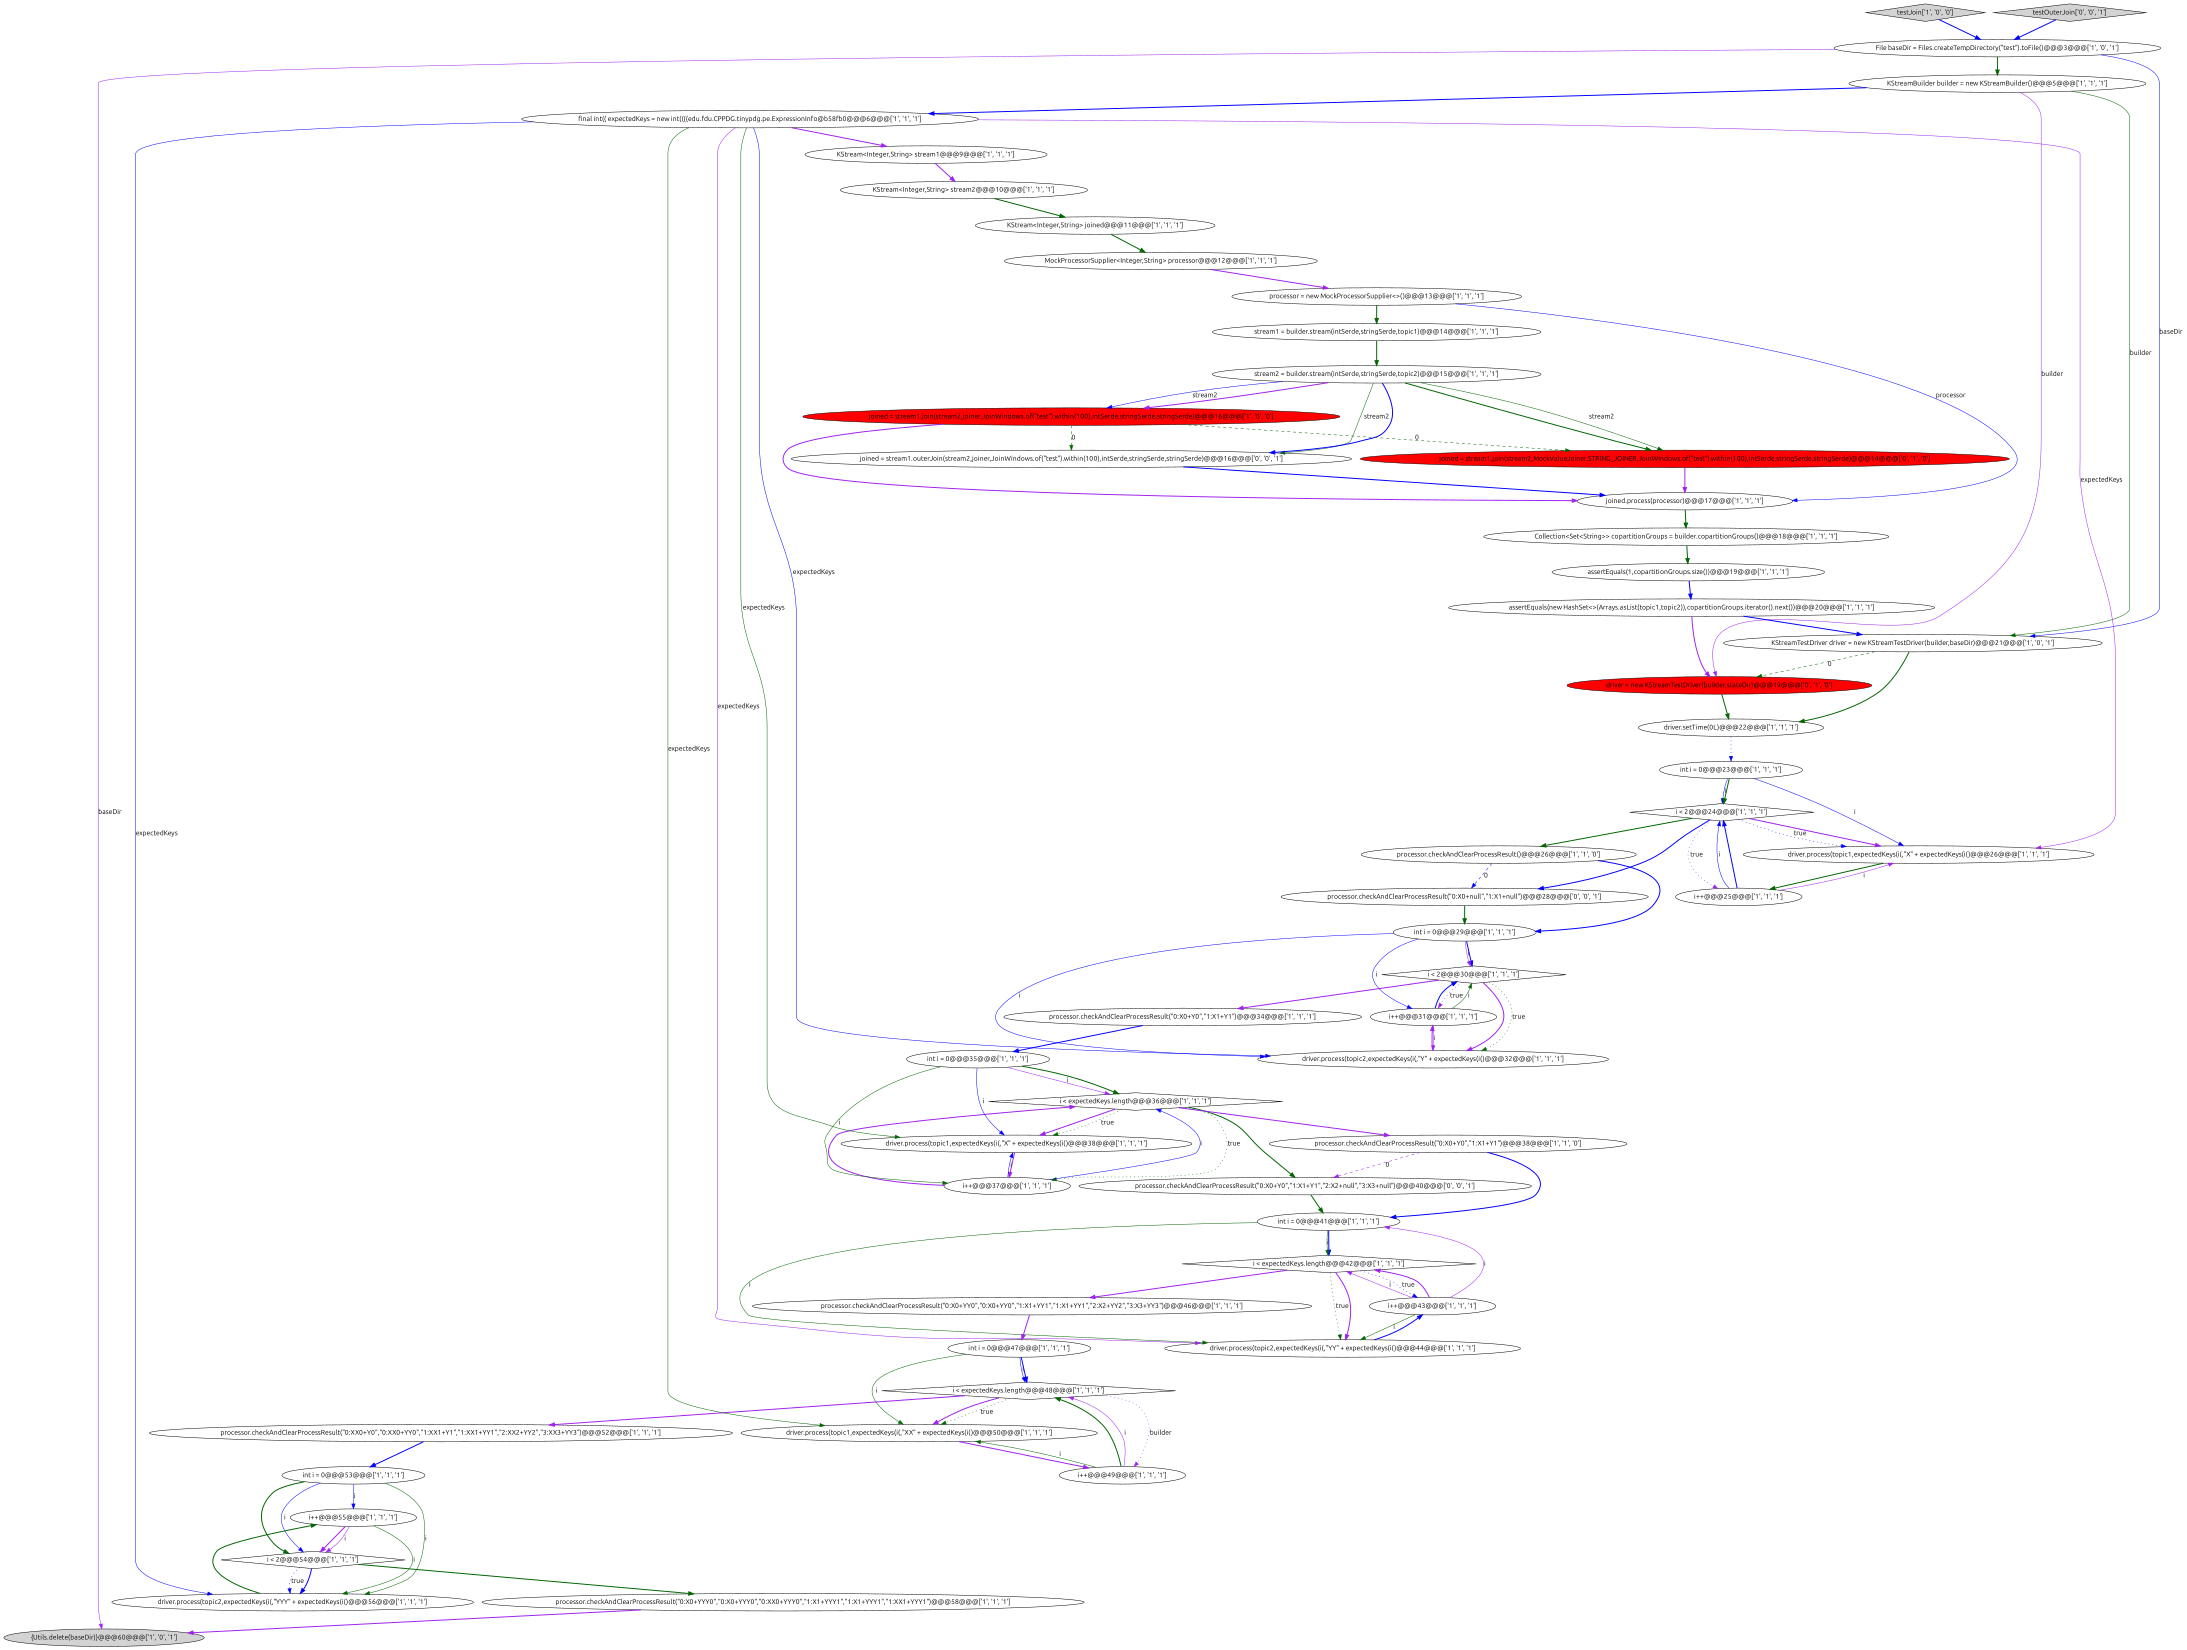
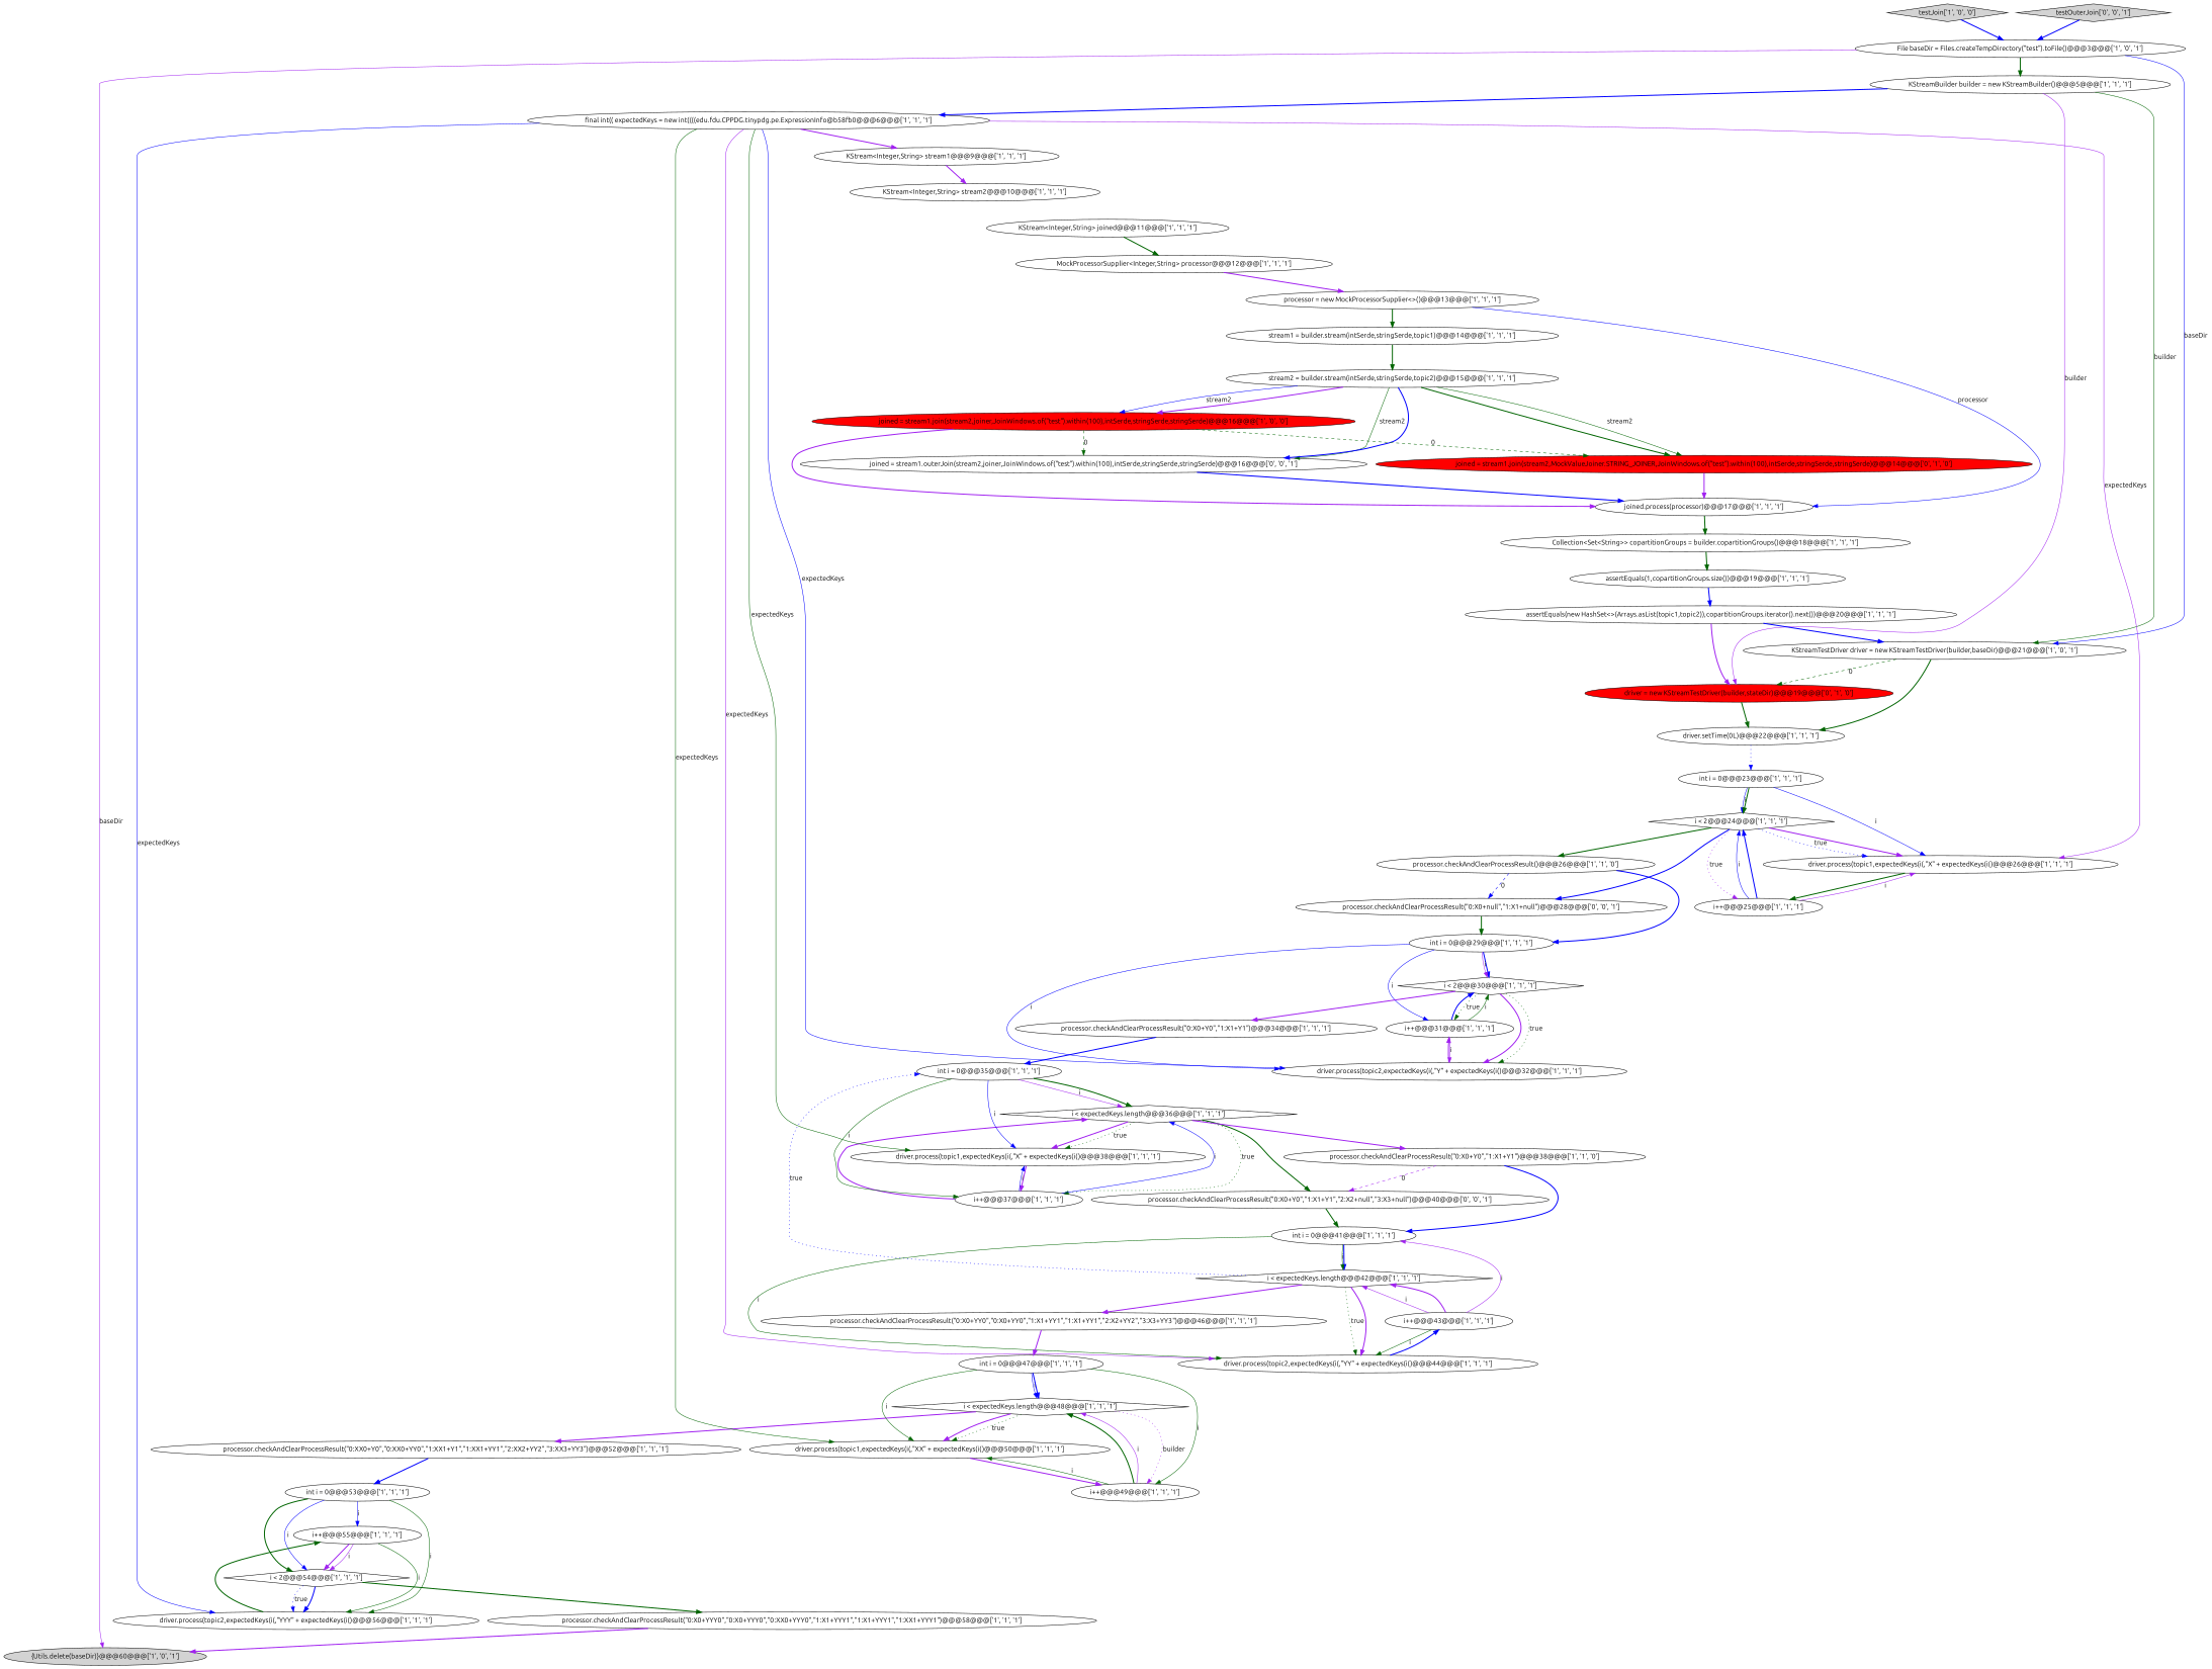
  digraph {
    fontname=Ubuntu
    node [fillcolor=white fontname=Ubuntu shape=ellipse style=filled]
    edge [color=darkgreen fontname=Ubuntu style=bold]
    n1 [fillcolor=lightgray label="testJoin['1', '0', '0']" shape=diamond]
    n2 [label="File baseDir = Files.createTempDirectory(\"test\").toFile()@@@3@@@['1', '0', '1']"]
    n3 [fillcolor=lightgray label="{Utils.delete(baseDir)}@@@60@@@['1', '0', '1']"]
    n4 [label="KStreamTestDriver driver = new KStreamTestDriver(builder,baseDir)@@@21@@@['1', '0', '1']"]
    n5 [label="KStreamBuilder builder = new KStreamBuilder()@@@5@@@['1', '1', '1']"]
    n6 [label="int i = 0@@@53@@@['1', '1', '1']"]
    n7 [label="i++@@@55@@@['1', '1', '1']"]
    n8 [label="driver.process(topic2,expectedKeys(i(,\"YYY\" + expectedKeys(i()@@@56@@@['1', '1', '1']"]
    n9 [label="i < 2@@@54@@@['1', '1', '1']" shape=diamond]
    n10 [label="processor.checkAndClearProcessResult(\"0:X0+YYY0\",\"0:X0+YYY0\",\"0:XX0+YYY0\",\"1:X1+YYY1\",\"1:X1+YYY1\",\"1:XX1+YYY1\")@@@58@@@['1', '1', '1']"]
    n11 [label="int i = 0@@@23@@@['1', '1', '1']"]
    n12 [label="i < 2@@@24@@@['1', '1', '1']" shape=diamond]
    n13 [label="driver.process(topic1,expectedKeys(i(,\"X\" + expectedKeys(i()@@@26@@@['1', '1', '1']"]
    n14 [label="i++@@@25@@@['1', '1', '1']"]
    n15 [label="processor.checkAndClearProcessResult()@@@26@@@['1', '1', '0']"]
    n16 [label="processor.checkAndClearProcessResult(\"0:X0+null\",\"1:X1+null\")@@@28@@@['0', '0', '1']"]
    n17 [label="int i = 0@@@29@@@['1', '1', '1']"]
    n18 [label="i < 2@@@30@@@['1', '1', '1']" shape=diamond]
    n19 [label="i++@@@31@@@['1', '1', '1']"]
    n20 [label="driver.process(topic2,expectedKeys(i(,\"Y\" + expectedKeys(i()@@@32@@@['1', '1', '1']"]
    n21 [label="i < expectedKeys.length@@@48@@@['1', '1', '1']" shape=diamond]
    n22 [label="driver.process(topic1,expectedKeys(i(,\"XX\" + expectedKeys(i()@@@50@@@['1', '1', '1']"]
    n23 [label="i++@@@49@@@['1', '1', '1']"]
    n24 [label="processor.checkAndClearProcessResult(\"0:XX0+Y0\",\"0:XX0+YY0\",\"1:XX1+Y1\",\"1:XX1+YY1\",\"2:XX2+YY2\",\"3:XX3+YY3\")@@@52@@@['1', '1', '1']"]
    n25 [label="KStream<Integer,String> stream1@@@9@@@['1', '1', '1']"]
    n26 [label="KStream<Integer,String> stream2@@@10@@@['1', '1', '1']"]
    n27 [label="KStream<Integer,String> joined@@@11@@@['1', '1', '1']"]
    n28 [label="i++@@@43@@@['1', '1', '1']"]
    n29 [label="i < expectedKeys.length@@@42@@@['1', '1', '1']" shape=diamond]
    n30 [label="driver.process(topic2,expectedKeys(i(,\"YY\" + expectedKeys(i()@@@44@@@['1', '1', '1']"]
    n31 [label="int i = 0@@@41@@@['1', '1', '1']"]
    n32 [label="processor.checkAndClearProcessResult(\"0:X0+YY0\",\"0:X0+YY0\",\"1:X1+YY1\",\"1:X1+YY1\",\"2:X2+YY2\",\"3:X3+YY3\")@@@46@@@['1', '1', '1']"]
    n33 [fillcolor=red label="driver = new KStreamTestDriver(builder,stateDir)@@@19@@@['0', '1', '0']"]
    n34 [label="driver.setTime(0L)@@@22@@@['1', '1', '1']"]
    n35 [label="i < expectedKeys.length@@@36@@@['1', '1', '1']" shape=diamond]
    n36 [label="processor.checkAndClearProcessResult(\"0:X0+Y0\",\"1:X1+Y1\",\"2:X2+null\",\"3:X3+null\")@@@40@@@['0', '0', '1']"]
    n37 [label="driver.process(topic1,expectedKeys(i(,\"X\" + expectedKeys(i()@@@38@@@['1', '1', '1']"]
    n38 [label="processor.checkAndClearProcessResult(\"0:X0+Y0\",\"1:X1+Y1\")@@@38@@@['1', '1', '0']"]
    n39 [label="i++@@@37@@@['1', '1', '1']"]
    n40 [label="assertEquals(1,copartitionGroups.size())@@@19@@@['1', '1', '1']"]
    n41 [label="assertEquals(new HashSet<>(Arrays.asList(topic1,topic2)),copartitionGroups.iterator().next())@@@20@@@['1', '1', '1']"]
    n42 [label="int i = 0@@@47@@@['1', '1', '1']"]
    n43 [label="int i = 0@@@35@@@['1', '1', '1']"]
    n44 [label="MockProcessorSupplier<Integer,String> processor@@@12@@@['1', '1', '1']"]
    n45 [label="processor = new MockProcessorSupplier<>()@@@13@@@['1', '1', '1']"]
    n46 [label="processor.checkAndClearProcessResult(\"0:X0+Y0\",\"1:X1+Y1\")@@@34@@@['1', '1', '1']"]
    n47 [label="joined.process(processor)@@@17@@@['1', '1', '1']"]
    n48 [label="Collection<Set<String>> copartitionGroups = builder.copartitionGroups()@@@18@@@['1', '1', '1']"]
    n49 [label="final int(( expectedKeys = new int((((edu.fdu.CPPDG.tinypdg.pe.ExpressionInfo@b58fb0@@@6@@@['1', '1', '1']"]
    n50 [label="stream1 = builder.stream(intSerde,stringSerde,topic1)@@@14@@@['1', '1', '1']"]
    n51 [label="stream2 = builder.stream(intSerde,stringSerde,topic2)@@@15@@@['1', '1', '1']"]
    n52 [label="joined = stream1.outerJoin(stream2,joiner,JoinWindows.of(\"test\").within(100),intSerde,stringSerde,stringSerde)@@@16@@@['0', '0', '1']"]
    n53 [fillcolor=red label="joined = stream1.join(stream2,joiner,JoinWindows.of(\"test\").within(100),intSerde,stringSerde,stringSerde)@@@16@@@['1', '0', '0']"]
    n54 [fillcolor=red label="joined = stream1.join(stream2,MockValueJoiner.STRING_JOINER,JoinWindows.of(\"test\").within(100),intSerde,stringSerde,stringSerde)@@@14@@@['0', '1', '0']"]
    n55 [fillcolor=lightgray label="testOuterJoin['0', '0', '1']" shape=diamond]
    n1 -> n2 [color=blue]
    n2 -> n3 [color=purple label=baseDir style=solid]
    n2 -> n4 [color=blue label=baseDir style=solid]
    n2 -> n5
    n4 -> n33 [label=0 style=dashed]
    n4 -> n34
    n5 -> n4 [label=builder style=solid]
    n5 -> n33 [color=purple label=builder style=solid]
    n5 -> n49 [color=blue]
    n6 -> n7 [color=blue label=i style=solid]
    n6 -> n8 [label=i style=solid]
    n6 -> n9
    n6 -> n9 [color=blue label=i style=solid]
    n7 -> n8 [label=i style=solid]
    n7 -> n9 [color=purple]
    n7 -> n9 [color=purple label=i style=solid]
    n8 -> n7
    n9 -> n8 [color=blue]
    n9 -> n8 [color=blue label=true style=dotted]
    n9 -> n10
    n10 -> n3 [color=purple]
    n11 -> n12 [color=blue label=i style=solid]
    n11 -> n12
    n11 -> n13 [color=blue label=i style=solid]
    n12 -> n13 [color=purple]
    n12 -> n13 [color=blue label=true style=dotted]
    n12 -> n14 [color=purple label=true style=dotted]
    n12 -> n15
    n12 -> n16 [color=blue]
    n13 -> n14
    n14 -> n12 [color=blue label=i style=solid]
    n14 -> n12 [color=blue]
    n14 -> n13 [color=purple label=i style=solid]
    n15 -> n16 [color=blue label=0 style=dashed]
    n15 -> n17 [color=blue]
    n16 -> n17
    n17 -> n18 [color=blue]
    n17 -> n18 [color=purple label=i style=solid]
    n17 -> n19 [color=blue label=i style=solid]
    n17 -> n20 [color=blue label=i style=solid]
-   n18 -> n19 [color=purple label=true style=dotted]
+   n18 -> n19 [label=true style=dotted]
    n18 -> n20 [color=purple]
    n18 -> n20 [label=true style=dotted]
    n18 -> n46 [color=purple]
    n19 -> n18 [label=i style=solid]
    n19 -> n18 [color=blue]
    n19 -> n20 [color=purple label=i style=solid]
    n20 -> n19 [color=purple]
    n21 -> n22 [label=true style=dotted]
    n21 -> n22 [color=purple]
    n21 -> n23 [color=purple label=builder style=dotted]
    n21 -> n24 [color=purple]
    n22 -> n23 [color=purple]
    n23 -> n21
    n23 -> n21 [color=purple label=i style=solid]
    n23 -> n22 [label=i style=solid]
    n24 -> n6 [color=blue]
    n25 -> n26 [color=purple]
-   n26 -> n27
    n27 -> n44
    n28 -> n29 [color=purple]
    n28 -> n29 [color=purple label=i style=solid]
    n28 -> n30 [label=i style=solid]
    n28 -> n31 [color=purple label=i style=solid]
-   n29 -> n28 [color=blue label=true style=dotted]
+   n29 -> n43 [color=blue label=true style=dotted]
    n29 -> n30 [label=true style=dotted]
    n29 -> n30 [color=purple]
    n29 -> n32 [color=purple]
    n30 -> n28 [color=blue]
    n31 -> n29 [color=blue]
    n31 -> n29 [label=i style=solid]
    n31 -> n30 [label=i style=solid]
    n32 -> n42 [color=purple]
    n33 -> n34
    n34 -> n11 [color=blue style=dotted]
    n35 -> n36
    n35 -> n37 [color=purple]
    n35 -> n37 [label=true style=dotted]
    n35 -> n38 [color=purple]
    n35 -> n39 [label=true style=dotted]
    n36 -> n31
    n37 -> n39 [color=purple]
    n38 -> n31 [color=blue]
    n38 -> n36 [color=purple label=0 style=dashed]
    n39 -> n35 [color=purple]
    n39 -> n35 [color=blue label=i style=solid]
    n39 -> n37 [color=blue label=i style=solid]
    n40 -> n41 [color=blue]
    n41 -> n4 [color=blue]
    n41 -> n33 [color=purple]
    n42 -> n21 [color=blue label=i style=solid]
    n42 -> n21 [color=blue]
    n42 -> n22 [label=i style=solid]
+   n42 -> n23 [label=i style=solid]
    n43 -> n35 [color=purple label=i style=solid]
    n43 -> n35
    n43 -> n37 [color=blue label=i style=solid]
    n43 -> n39 [label=i style=solid]
    n44 -> n45 [color=purple]
    n45 -> n47 [color=blue label=processor style=solid]
    n45 -> n50
    n46 -> n43 [color=blue]
    n47 -> n48
    n48 -> n40
    n49 -> n8 [color=blue label=expectedKeys style=solid]
    n49 -> n13 [color=purple label=expectedKeys style=solid]
    n49 -> n20 [color=blue label=expectedKeys style=solid]
    n49 -> n22 [label=expectedKeys style=solid]
    n49 -> n25 [color=purple]
    n49 -> n30 [color=purple label=expectedKeys style=solid]
    n49 -> n37 [label=expectedKeys style=solid]
    n50 -> n51
    n51 -> n52 [label=stream2 style=solid]
    n51 -> n52 [color=blue]
    n51 -> n53 [color=blue label=stream2 style=solid]
    n51 -> n53 [color=purple]
    n51 -> n54
    n51 -> n54 [label=stream2 style=solid]
    n52 -> n47 [color=blue]
    n53 -> n47 [color=purple]
    n53 -> n52 [label=0 style=dashed]
    n53 -> n54 [label=0 style=dashed]
    n54 -> n47 [color=purple]
    n55 -> n2 [color=blue]
  }
